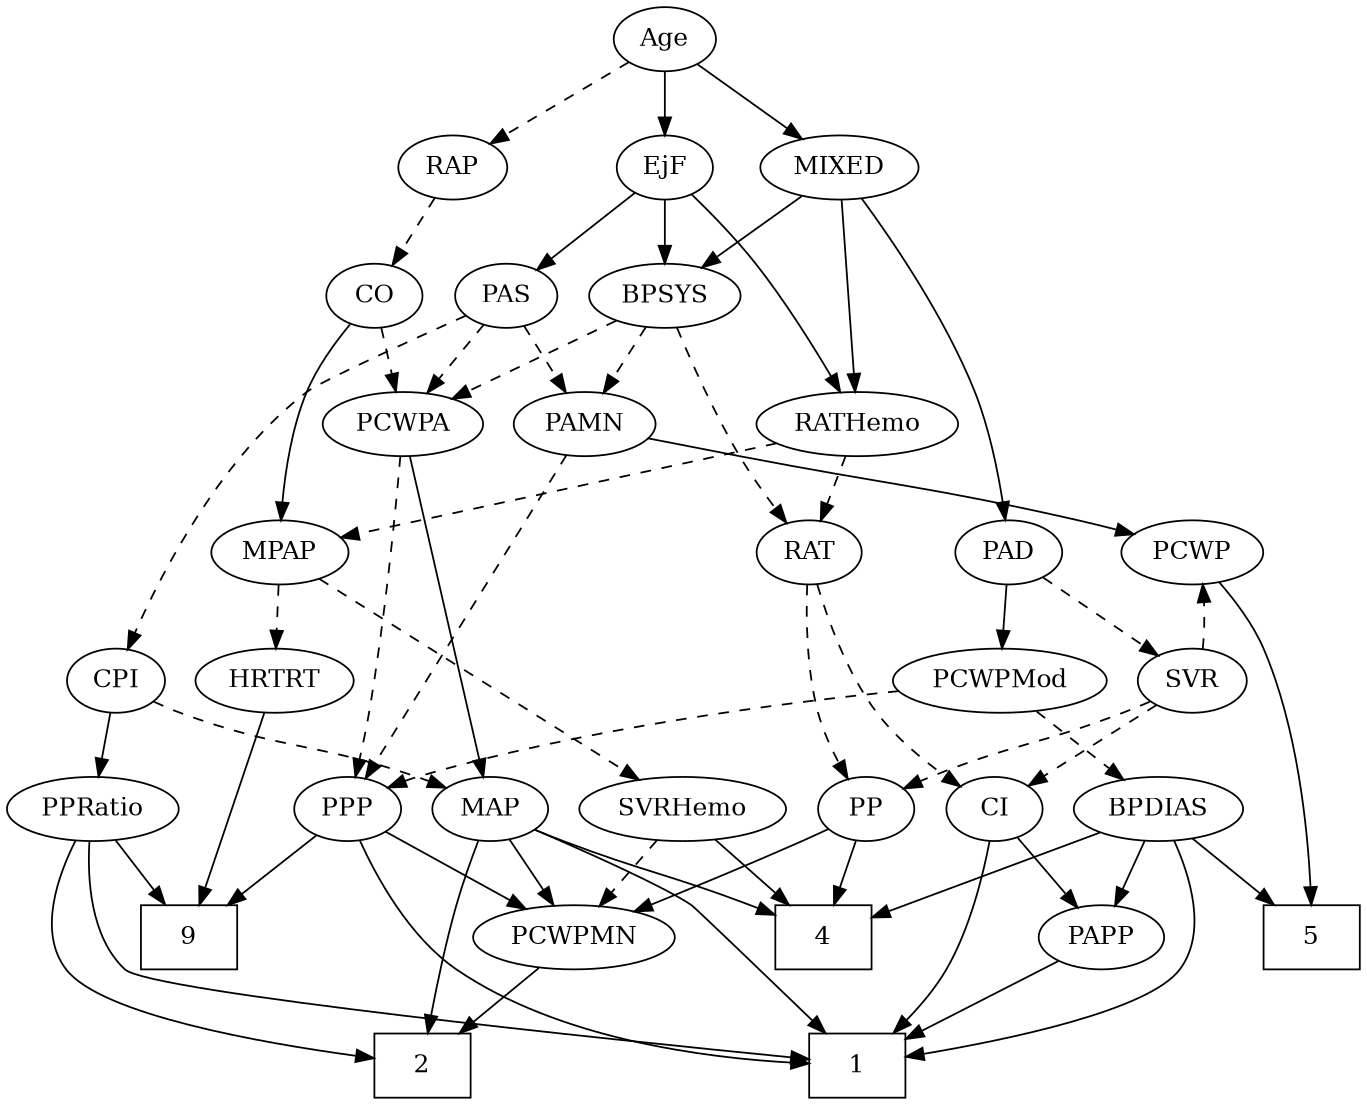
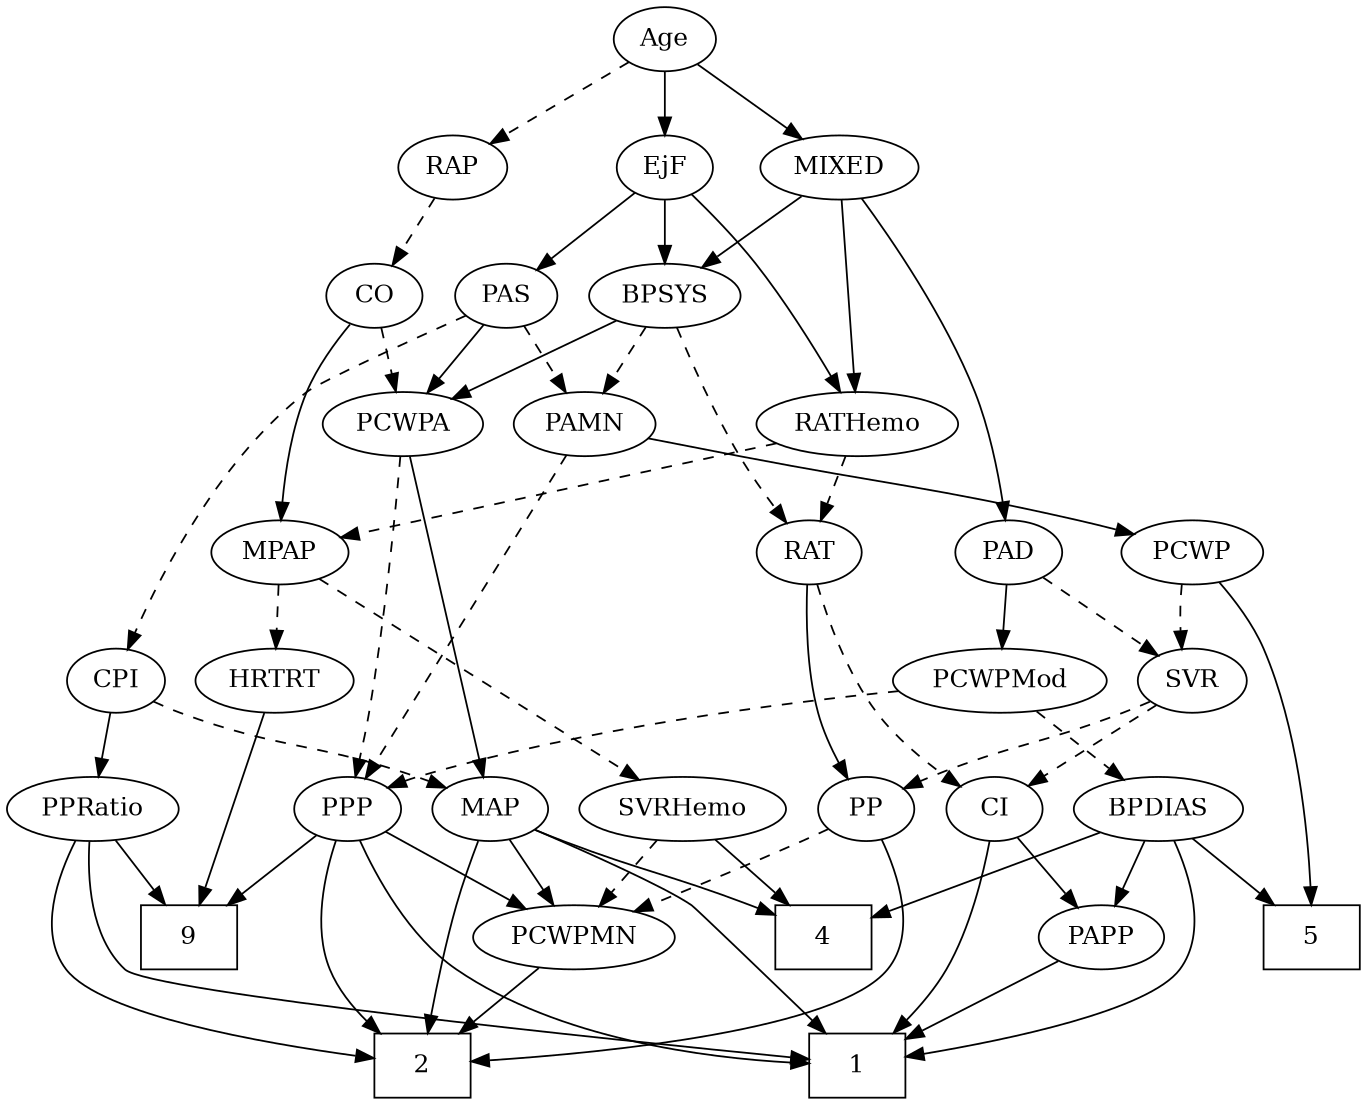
  strict digraph {
    edge [style=solid]
    1 [height=0.5 shape=box width=0.75]
    2 [height=0.5 shape=box width=0.75]
    n3 [height=0.5 label=9 shape=box width=0.75]
    4 [height=0.5 shape=box width=0.75]
    5 [height=0.5 shape=box width=0.75]
    Age [height=0.5 width=0.75]
    EjF [height=0.5 width=0.75]
    RAP [height=0.5 width=0.77632]
    MIXED [height=0.5 width=1.1193]
    BPSYS [height=0.5 width=1.0471]
    PAS [height=0.5 width=0.75]
    RATHemo [height=0.5 width=1.3721]
    CO [height=0.5 width=0.75]
    PAD [height=0.5 width=0.79437]
    PAMN [height=0.5 width=1.011]
    RAT [height=0.5 width=0.75827]
    PCWPA [height=0.5 width=1.1555]
    CPI [height=0.5 width=0.75]
    MPAP [height=0.5 width=0.97491]
    SVR [height=0.5 width=0.77632]
    PCWPMod [height=0.5 width=1.4443]
    PPP [height=0.5 width=0.75]
    PCWP [height=0.5 width=0.97491]
    PP [height=0.5 width=0.75]
    CI [height=0.5 width=0.75]
    MAP [height=0.5 width=0.84854]
    PPRatio [height=0.5 width=1.1013]
    SVRHemo [height=0.5 width=1.3902]
    HRTRT [height=0.5 width=1.1013]
    BPDIAS [height=0.5 width=1.1735]
    PCWPMN [height=0.5 width=1.3902]
    PAPP [height=0.5 width=0.88464]
    Age -> EjF
    Age -> RAP [style=dashed]
    Age -> MIXED
    EjF -> BPSYS
    EjF -> PAS
    EjF -> RATHemo
    RAP -> CO [style=dashed]
    MIXED -> BPSYS
    MIXED -> RATHemo
    MIXED -> PAD
    BPSYS -> PAMN [style=dashed]
    BPSYS -> RAT [style=dashed]
-   BPSYS -> PCWPA [style=dashed]
+   BPSYS -> PCWPA
    PAS -> PAMN [style=dashed]
-   PAS -> PCWPA [style=dashed]
+   PAS -> PCWPA
    PAS -> CPI [style=dashed]
    RATHemo -> RAT [style=dashed]
    RATHemo -> MPAP [style=dashed]
    CO -> PCWPA [style=dashed]
    CO -> MPAP
    PAD -> SVR [style=dashed]
    PAD -> PCWPMod
    PAMN -> PPP [style=dashed]
    PAMN -> PCWP
-   RAT -> PP [style=dashed]
+   RAT -> PP
    RAT -> CI [style=dashed]
    PCWPA -> PPP [style=dashed]
    PCWPA -> MAP
    CPI -> MAP [style=dashed]
    CPI -> PPRatio
    MPAP -> SVRHemo [style=dashed]
    MPAP -> HRTRT [style=dashed]
-   SVR -> PCWP [style=dashed]
+   PCWP -> SVR [style=dashed]
    SVR -> PP [style=dashed]
    SVR -> CI [style=dashed]
    PCWPMod -> PPP [style=dashed]
    PCWPMod -> BPDIAS [style=dashed]
    PPP -> 1
+   PPP -> 2
    PPP -> n3
    PPP -> PCWPMN
    PCWP -> 5
-   PP -> 4
-   PP -> PCWPMN
+   PP -> 2
+   PP -> PCWPMN [style=dashed]
    CI -> 1
    CI -> PAPP
    MAP -> 1
    MAP -> 2
    MAP -> 4
    MAP -> PCWPMN
    PPRatio -> 1
    PPRatio -> 2
    PPRatio -> n3
    SVRHemo -> 4
    SVRHemo -> PCWPMN [style=dashed]
    HRTRT -> n3
    BPDIAS -> 1
    BPDIAS -> 4
    BPDIAS -> 5
    BPDIAS -> PAPP
    PCWPMN -> 2
    PAPP -> 1
  }
